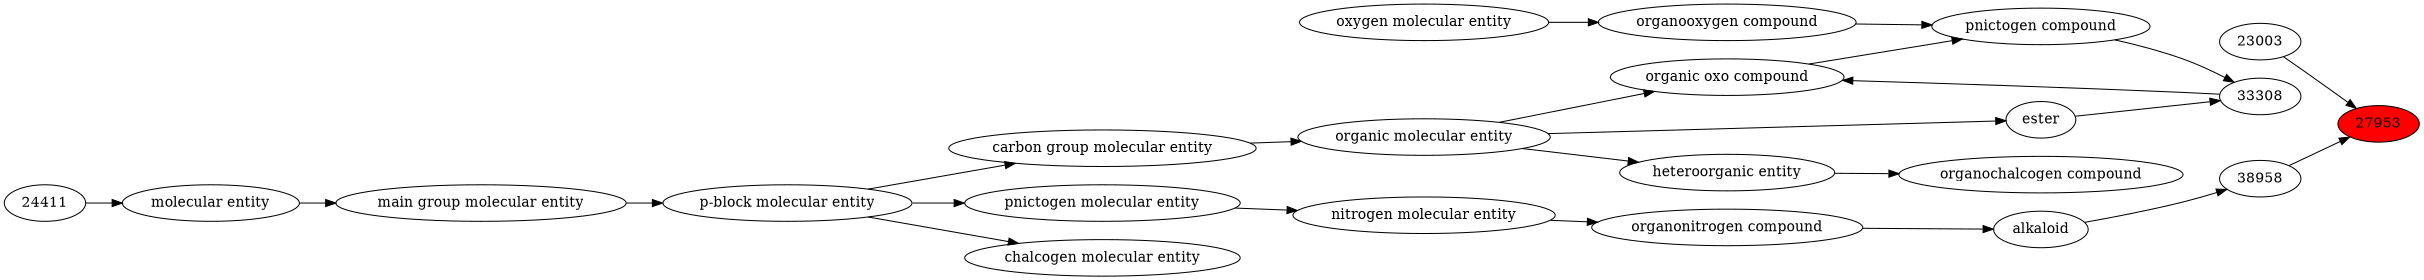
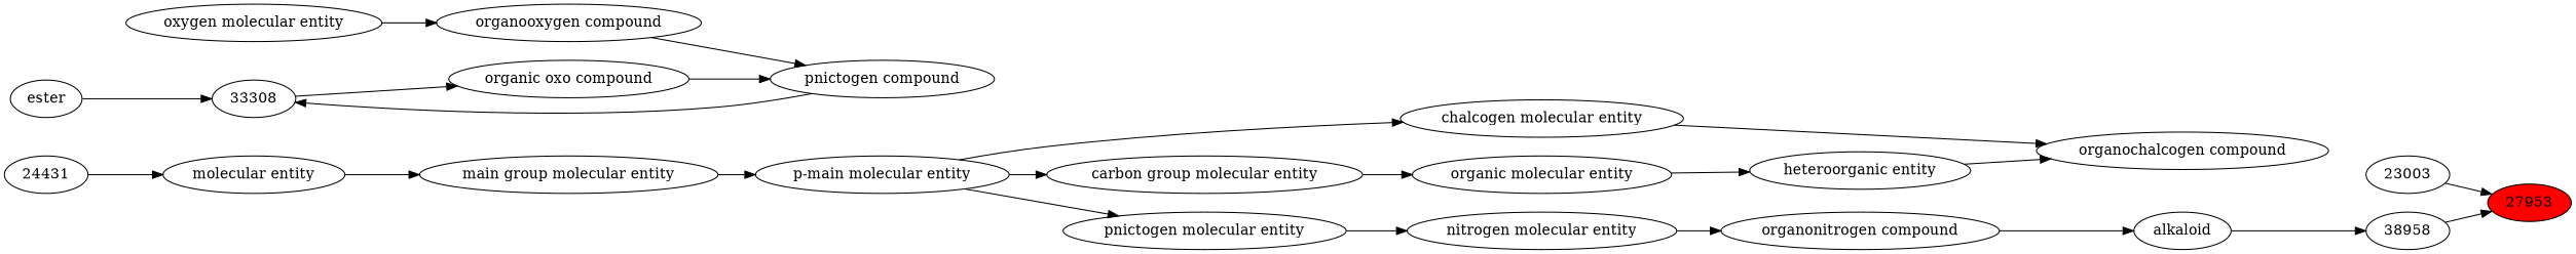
  digraph {
    rankdir=LR
    n1 [fillcolor=red label=27953 style=filled]
    n2 [label=23003]
    n3 [label=38958]
    n4 [label=33308]
    n5 [label="organic oxo compound"]
    n6 [label=alkaloid]
    n7 [label="pnictogen compound"]
    n8 [label=ester]
    n9 [label="organonitrogen compound"]
    n10 [label="organooxygen compound"]
    n11 [label="organic molecular entity"]
    n12 [label="heteroorganic entity"]
    n13 [label="organochalcogen compound"]
    n14 [label="nitrogen molecular entity"]
    n15 [label="oxygen molecular entity"]
    n16 [label="carbon group molecular entity"]
    n17 [label="pnictogen molecular entity"]
    n18 [label="chalcogen molecular entity"]
-   n19 [label="p-block molecular entity"]
+   n19 [label="p-main molecular entity"]
    n20 [label="main group molecular entity"]
    n21 [label="molecular entity"]
-   n22 [label=24411]
+   n22 [label=24431]
    n2 -> n1
    n3 -> n1
    n4 -> n5
    n5 -> n7
    n6 -> n3
    n7 -> n4
    n8 -> n4
    n9 -> n6
    n10 -> n7
-   n11 -> n5
-   n11 -> n8
    n11 -> n12
    n12 -> n13
    n14 -> n9
    n15 -> n10
    n16 -> n11
    n17 -> n14
+   n18 -> n13
    n19 -> n16
    n19 -> n17
    n19 -> n18
    n20 -> n19
    n21 -> n20
    n22 -> n21
  }
